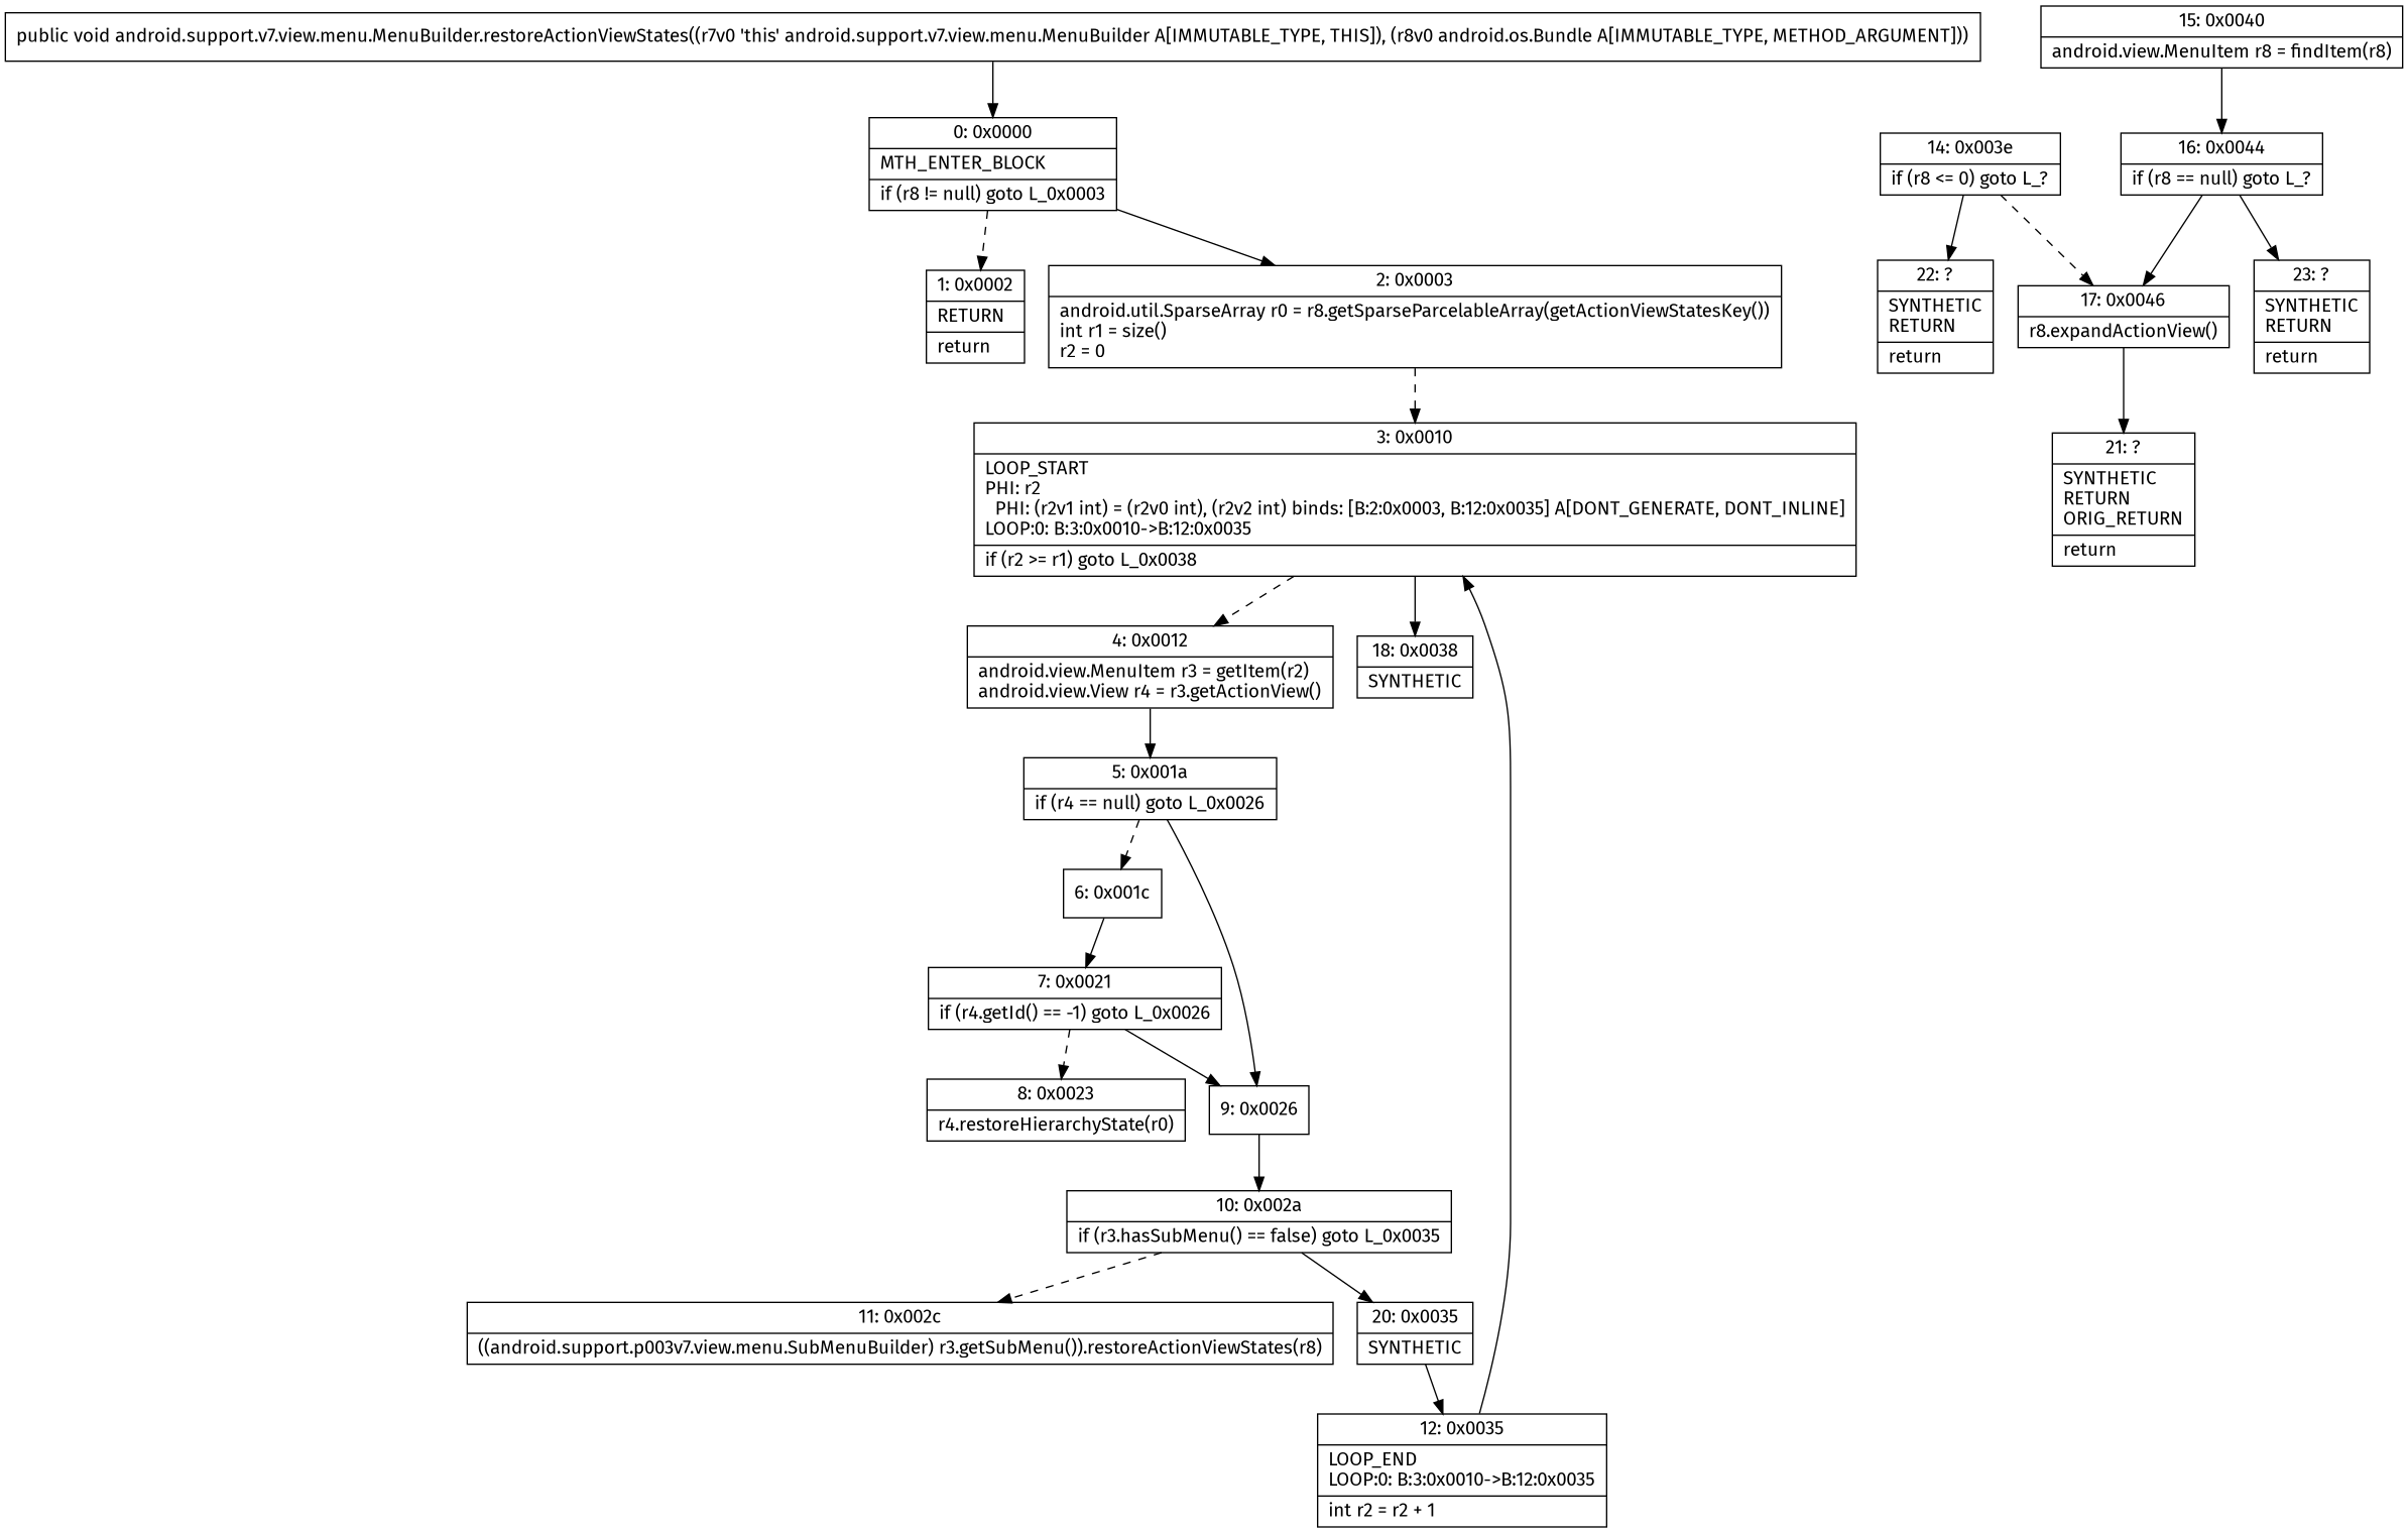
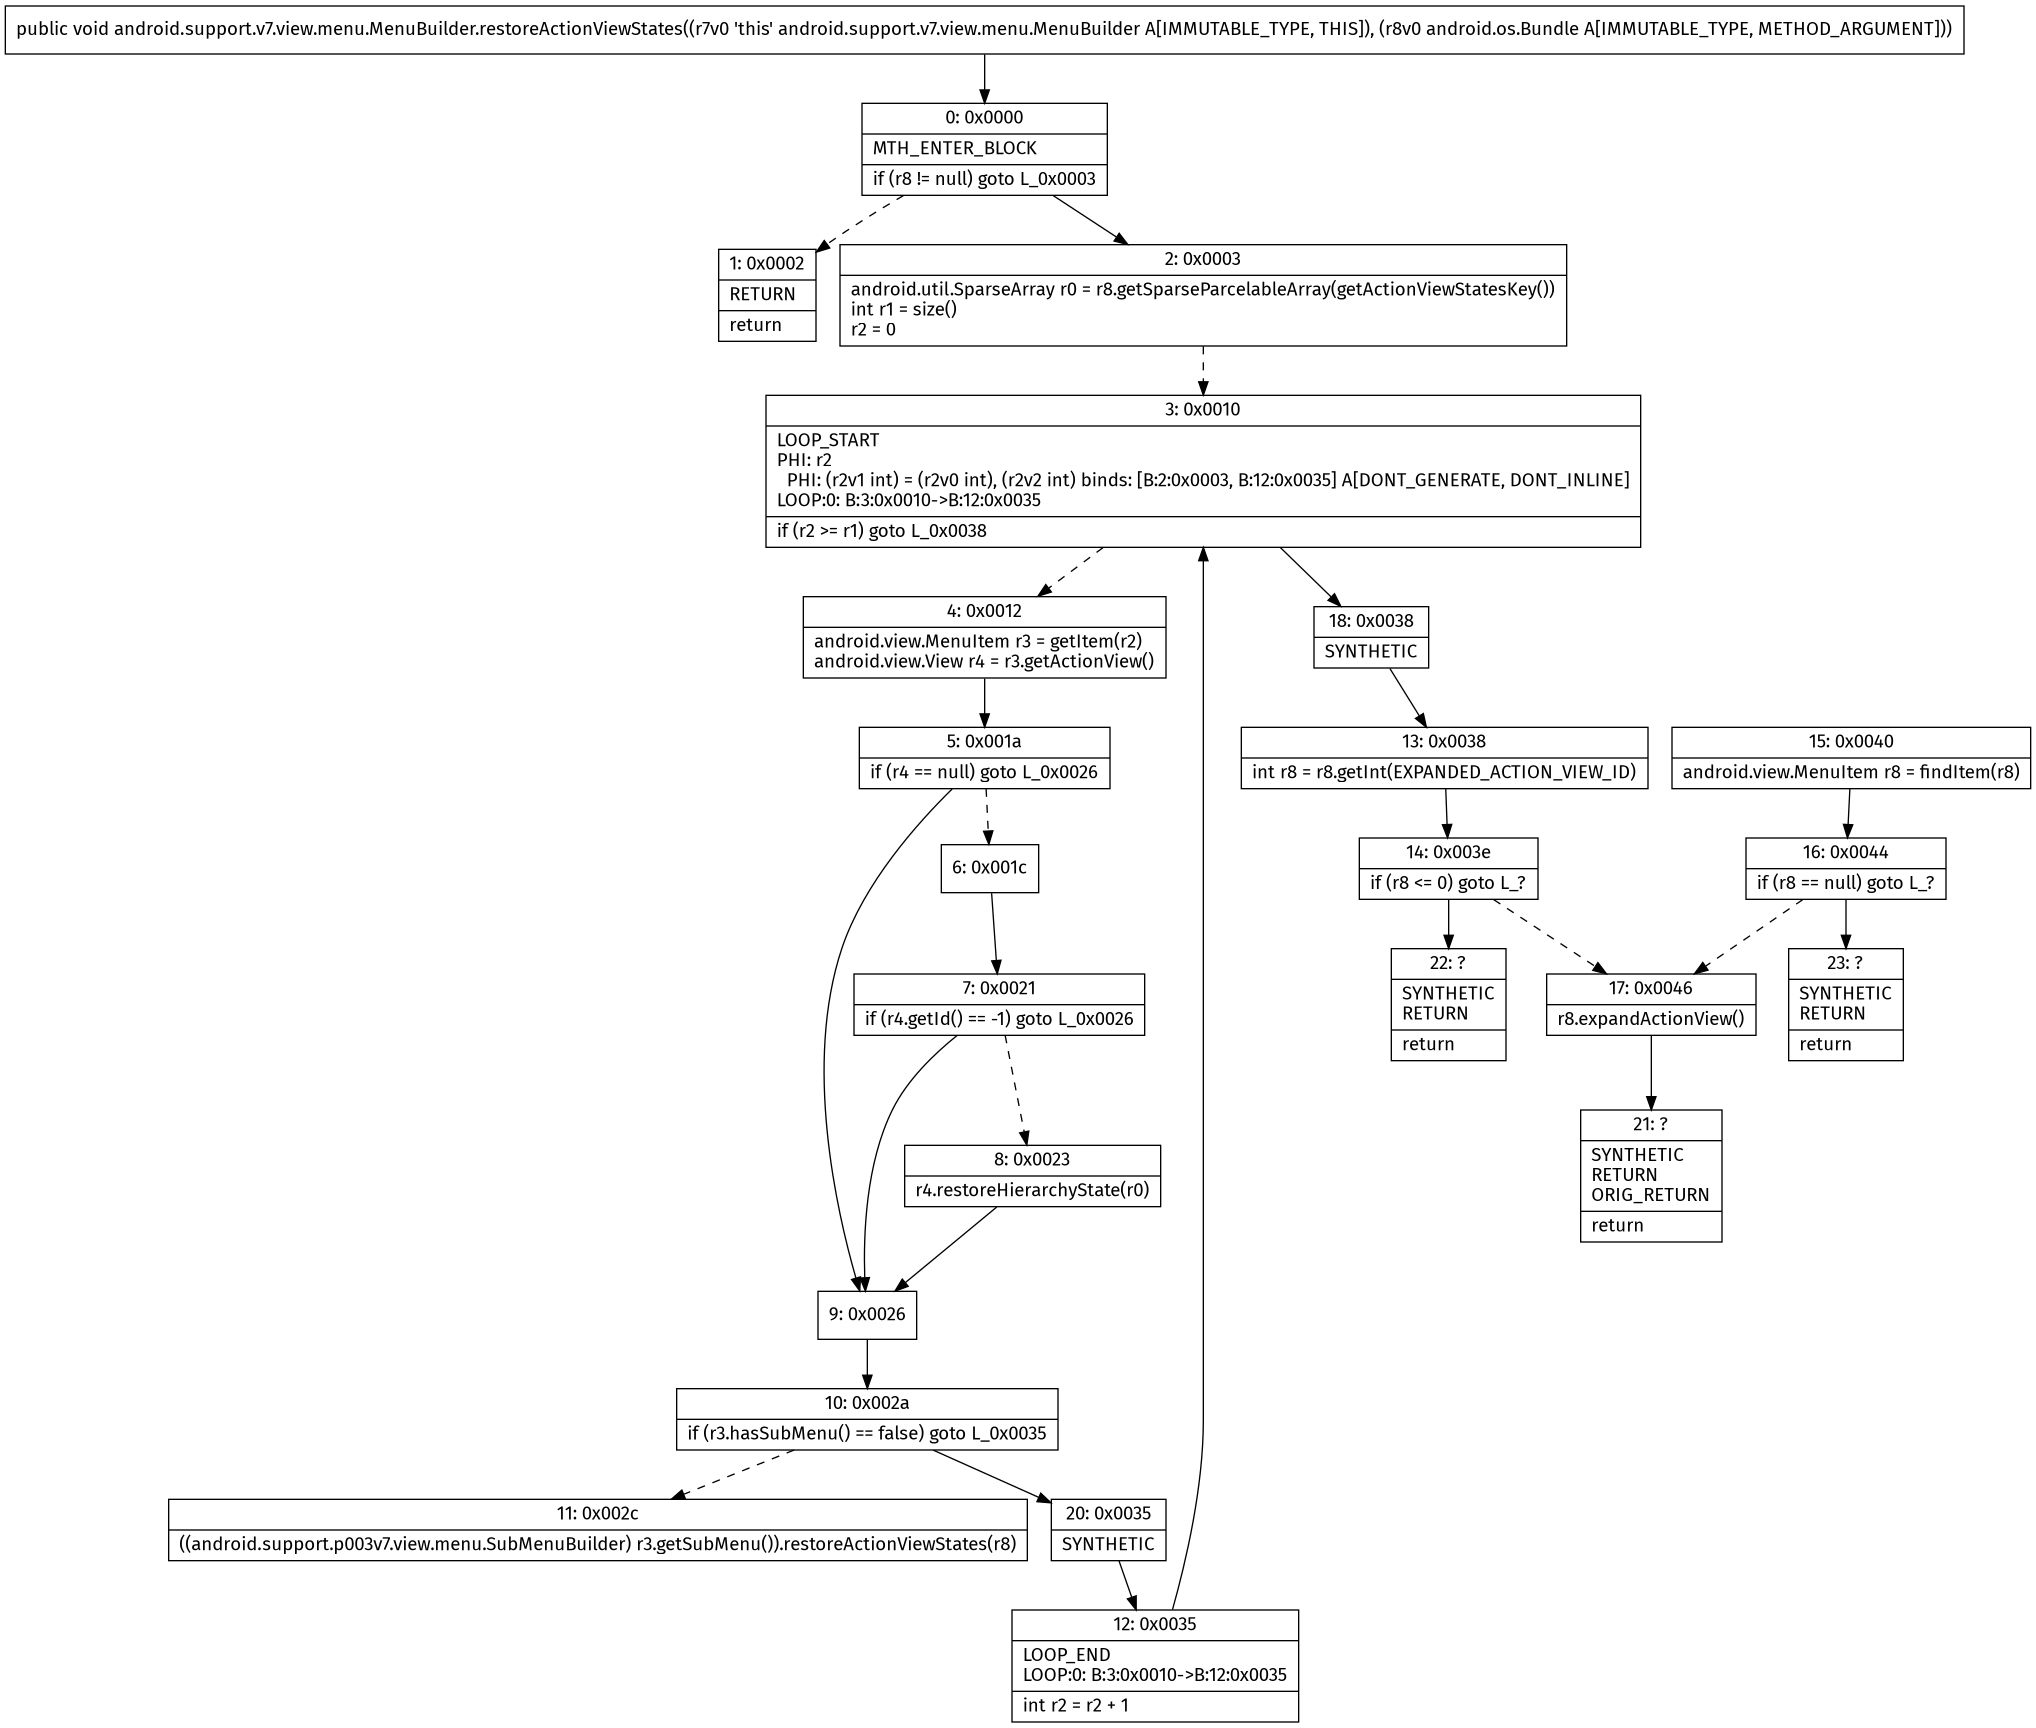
  digraph {
    fontname="Fira Sans"
    node [fontname="Fira Sans" shape=record]
    edge [fontname="Fira Sans"]
    n1 [label="{0\:\ 0x0000|MTH_ENTER_BLOCK\l|if (r8 != null) goto L_0x0003\l}"]
    n2 [label="{1\:\ 0x0002|RETURN\l|return\l}"]
    n3 [label="{2\:\ 0x0003|android.util.SparseArray r0 = r8.getSparseParcelableArray(getActionViewStatesKey())\lint r1 = size()\lr2 = 0\l}"]
    n4 [label="{3\:\ 0x0010|LOOP_START\lPHI: r2 \l  PHI: (r2v1 int) = (r2v0 int), (r2v2 int) binds: [B:2:0x0003, B:12:0x0035] A[DONT_GENERATE, DONT_INLINE]\lLOOP:0: B:3:0x0010\-\>B:12:0x0035\l|if (r2 \>= r1) goto L_0x0038\l}"]
    n5 [label="{4\:\ 0x0012|android.view.MenuItem r3 = getItem(r2)\landroid.view.View r4 = r3.getActionView()\l}"]
    n6 [label="{18\:\ 0x0038|SYNTHETIC\l}"]
    n7 [label="{5\:\ 0x001a|if (r4 == null) goto L_0x0026\l}"]
+   n8 [label="{13\:\ 0x0038|int r8 = r8.getInt(EXPANDED_ACTION_VIEW_ID)\l}"]
    n9 [label="{6\:\ 0x001c}"]
    n10 [label="{9\:\ 0x0026}"]
    n11 [label="{7\:\ 0x0021|if (r4.getId() == \-1) goto L_0x0026\l}"]
    n12 [label="{10\:\ 0x002a|if (r3.hasSubMenu() == false) goto L_0x0035\l}"]
    n13 [label="{8\:\ 0x0023|r4.restoreHierarchyState(r0)\l}"]
    n14 [label="{11\:\ 0x002c|((android.support.p003v7.view.menu.SubMenuBuilder) r3.getSubMenu()).restoreActionViewStates(r8)\l}"]
    n15 [label="{20\:\ 0x0035|SYNTHETIC\l}"]
    n16 [label="{12\:\ 0x0035|LOOP_END\lLOOP:0: B:3:0x0010\-\>B:12:0x0035\l|int r2 = r2 + 1\l}"]
    n17 [label="{14\:\ 0x003e|if (r8 \<= 0) goto L_?\l}"]
    n18 [label="{22\:\ ?|SYNTHETIC\lRETURN\l|return\l}"]
    n19 [label="{17\:\ 0x0046|r8.expandActionView()\l}"]
    n20 [label="{15\:\ 0x0040|android.view.MenuItem r8 = findItem(r8)\l}"]
    n21 [label="{16\:\ 0x0044|if (r8 == null) goto L_?\l}"]
    n22 [label="{23\:\ ?|SYNTHETIC\lRETURN\l|return\l}"]
    n23 [label="{21\:\ ?|SYNTHETIC\lRETURN\lORIG_RETURN\l|return\l}"]
    n24 [label="{public void android.support.v7.view.menu.MenuBuilder.restoreActionViewStates((r7v0 'this' android.support.v7.view.menu.MenuBuilder A[IMMUTABLE_TYPE, THIS]), (r8v0 android.os.Bundle A[IMMUTABLE_TYPE, METHOD_ARGUMENT])) }"]
    n1 -> n2 [style=dashed]
    n1 -> n3
    n3 -> n4 [style=dashed]
    n4 -> n5 [style=dashed]
    n4 -> n6
    n5 -> n7
+   n6 -> n8
    n7 -> n9 [style=dashed]
    n7 -> n10
+   n8 -> n17
    n9 -> n11
    n10 -> n12
    n11 -> n10
    n11 -> n13 [style=dashed]
    n12 -> n14 [style=dashed]
    n12 -> n15
+   n13 -> n10
    n15 -> n16
    n16 -> n4
    n17 -> n18
    n17 -> n19 [style=dashed]
    n19 -> n23
    n20 -> n21
-   n21 -> n19 [style=solid]
+   n21 -> n19 [style=dashed]
    n21 -> n22
    n24 -> n1
  }
